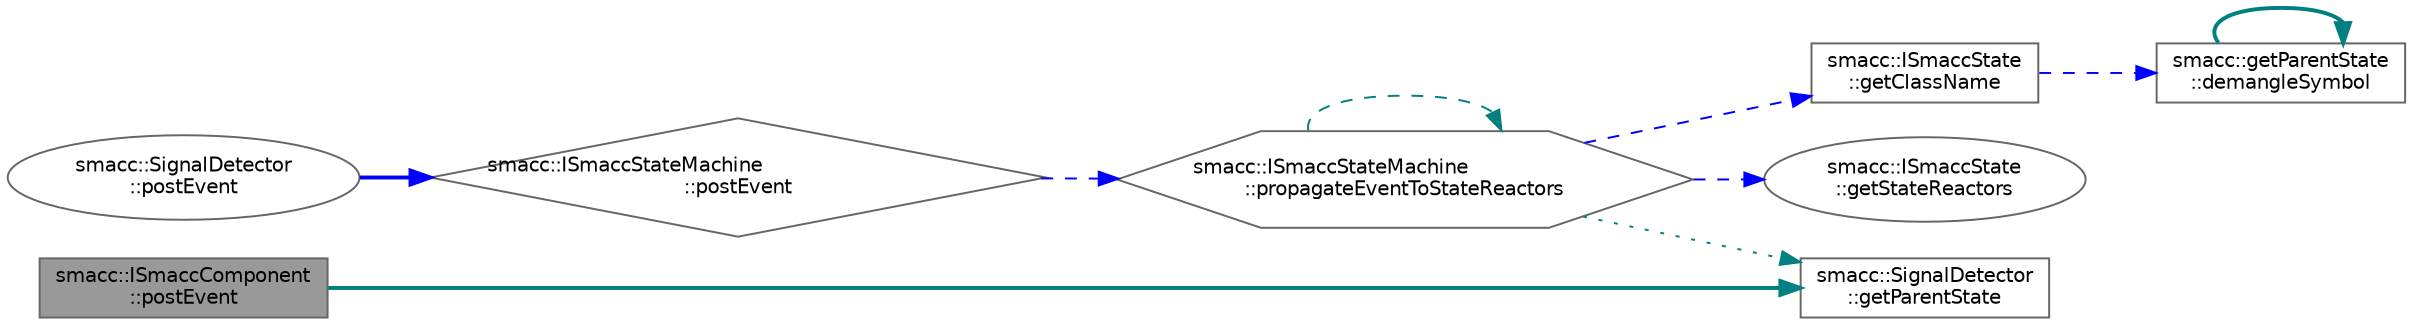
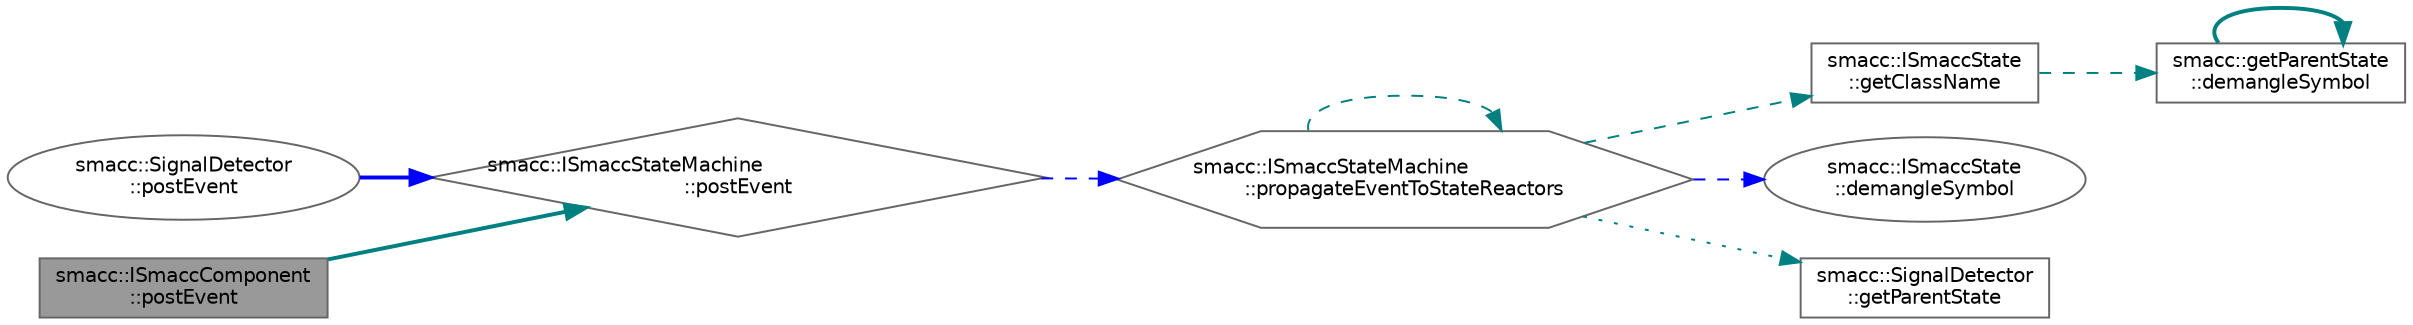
  digraph {
    rankdir=LR
    node [color=grey40 fillcolor=white fontname=Helvetica fontsize=10 shape=box style=filled]
    edge [color=teal fontname=Helvetica fontsize=10 labelfontname=Helvetica labelfontsize=10 style=dashed]
    n1 [color=gray40 fillcolor=grey60 fontcolor=black height=0.2 label="smacc::ISmaccComponent\l::postEvent" width=0.4]
    n2 [height=0.2 label="smacc::ISmaccStateMachine\l::postEvent" shape=diamond width=0.4]
    n3 [height=0.2 label="smacc::ISmaccStateMachine\l::propagateEventToStateReactors" shape=hexagon width=0.4]
    n4 [height=0.2 label="smacc::SignalDetector\l::postEvent" shape=ellipse width=0.4]
    n5 [height=0.2 label="smacc::ISmaccState\l::getClassName" width=0.4]
    n6 [height=0.2 label="smacc::SignalDetector\l::getParentState" width=0.4]
-   n7 [height=0.2 label="smacc::ISmaccState\l::getStateReactors" shape=ellipse width=0.4]
+   n7 [height=0.2 label="smacc::ISmaccState\l::demangleSymbol" shape=ellipse width=0.4]
    n8 [height=0.2 label="smacc::getParentState\l::demangleSymbol" width=0.4]
-   n1 -> n6 [style=bold]
+   n1 -> n2 [style=bold]
    n2 -> n3 [color=blue]
    n3 -> n3
-   n3 -> n5 [color=blue]
+   n3 -> n5
    n3 -> n6 [style=dotted]
    n3 -> n7 [color=blue]
    n4 -> n2 [color=blue style=bold]
-   n5 -> n8 [color=blue]
+   n5 -> n8
    n8 -> n8 [style=bold]
  }
